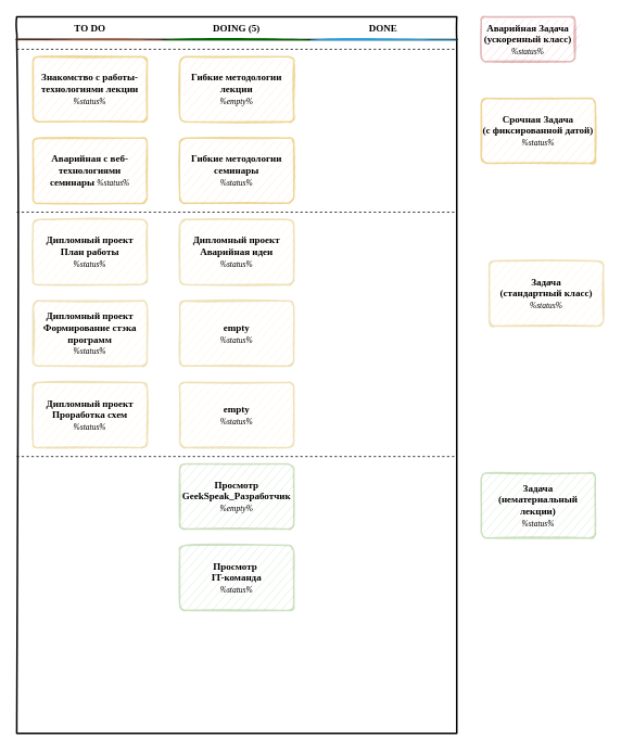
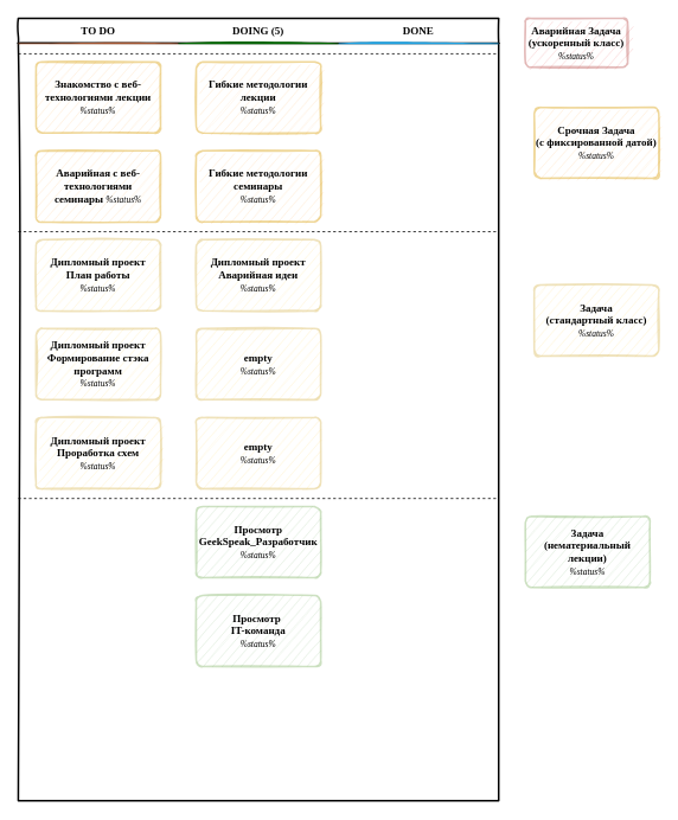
  <mxCell id="0" />
  <mxCell id="1" parent="0" />
  <mxCell id="2" value="" style="swimlane;fontStyle=2;childLayout=stackLayout;horizontal=1;startSize=28;horizontalStack=1;resizeParent=1;resizeParentMax=0;resizeLast=0;collapsible=0;marginBottom=0;swimlaneFillColor=none;fontFamily=Permanent Marker;fontSize=16;points=[];verticalAlign=top;stackBorder=0;resizable=1;strokeWidth=2;sketch=1;disableMultiStroke=1;" parent="1" vertex="1"><mxGeometry x="20" y="20" width="540" height="880" as="geometry" /></mxCell>
  <mxCell id="3" value="TO DO" style="swimlane;strokeWidth=2;fontFamily=Permanent Marker;html=0;startSize=1;verticalAlign=bottom;spacingBottom=5;points=[];childLayout=stackLayout;stackBorder=20;stackSpacing=20;resizeLast=0;resizeParent=1;horizontalStack=0;collapsible=0;sketch=1;strokeColor=none;fillStyle=solid;fillColor=#A0522D;" parent="2" vertex="1"><mxGeometry y="28" width="180" height="852" as="geometry" /></mxCell>
- <mxCell id="4" value="Знакомство с работы-технологиями лекции&lt;br&gt;&lt;span style=&quot;font-weight: normal&quot;&gt;&lt;i&gt;&lt;font style=&quot;font-size: 10px&quot;&gt;%status%&lt;/font&gt;&lt;/i&gt;&lt;/span&gt;" style="whiteSpace=wrap;html=1;strokeWidth=2;fillColor=#ffe6cc;fontStyle=1;spacingTop=0;rounded=1;arcSize=9;points=[];sketch=1;fontFamily=Permanent Marker;hachureGap=8;fillWeight=1;opacity=40;strokeColor=#d79b00;" parent="3" vertex="1"><mxGeometry x="20" y="21" width="140" height="80" as="geometry" /></mxCell>
+ <mxCell id="4" value="Знакомство с веб-технологиями лекции&lt;br&gt;&lt;span style=&quot;font-weight: normal&quot;&gt;&lt;i&gt;&lt;font style=&quot;font-size: 10px&quot;&gt;%status%&lt;/font&gt;&lt;/i&gt;&lt;/span&gt;" style="whiteSpace=wrap;html=1;strokeWidth=2;fillColor=#ffe6cc;fontStyle=1;spacingTop=0;rounded=1;arcSize=9;points=[];sketch=1;fontFamily=Permanent Marker;hachureGap=8;fillWeight=1;opacity=40;strokeColor=#d79b00;" parent="3" vertex="1"><mxGeometry x="20" y="21" width="140" height="80" as="geometry" /></mxCell>
  <mxCell id="5" value="&lt;font style=&quot;&quot;&gt;Аварийная с веб-технологиями семинары&amp;nbsp;&lt;/font&gt;&lt;font style=&quot;font-weight: normal; font-style: italic; font-size: 10px;&quot;&gt;%status%&lt;/font&gt;" style="whiteSpace=wrap;html=1;strokeWidth=2;fillColor=#ffe6cc;fontStyle=1;spacingTop=0;rounded=1;arcSize=9;points=[];sketch=1;fontFamily=Permanent Marker;hachureGap=8;fillWeight=1;opacity=40;strokeColor=#d79b00;" parent="3" vertex="1"><mxGeometry x="20" y="121" width="140" height="80" as="geometry" /></mxCell>
  <mxCell id="6" value="" style="endArrow=none;dashed=1;html=1;rounded=0;" edge="1" parent="3"><mxGeometry width="50" height="50" relative="1" as="geometry"><mxPoint y="212" as="sourcePoint" /><mxPoint x="540" y="212" as="targetPoint" /></mxGeometry></mxCell>
  <mxCell id="7" value="Дипломный проект&lt;br&gt;План работы&lt;br&gt;&lt;span style=&quot;font-weight: normal&quot;&gt;&lt;i&gt;&lt;font style=&quot;font-size: 10px&quot;&gt;%status%&lt;/font&gt;&lt;/i&gt;&lt;/span&gt;" style="whiteSpace=wrap;html=1;strokeWidth=2;fillColor=#fff2cc;fontStyle=1;spacingTop=0;rounded=1;arcSize=9;points=[];sketch=1;fontFamily=Permanent Marker;hachureGap=8;fillWeight=1;opacity=40;strokeColor=#d6b656;" parent="3" vertex="1"><mxGeometry x="20" y="221" width="140" height="80" as="geometry" /></mxCell>
  <mxCell id="8" value="Дипломный проект&lt;br&gt;Формирование стэка программ&lt;br&gt;&lt;span style=&quot;font-weight: normal&quot;&gt;&lt;i&gt;&lt;font style=&quot;font-size: 10px&quot;&gt;%status%&lt;/font&gt;&lt;/i&gt;&lt;/span&gt;" style="whiteSpace=wrap;html=1;strokeWidth=2;fillColor=#fff2cc;fontStyle=1;spacingTop=0;rounded=1;arcSize=9;points=[];sketch=1;fontFamily=Permanent Marker;hachureGap=8;fillWeight=1;opacity=40;strokeColor=#d6b656;" vertex="1" parent="3"><mxGeometry x="20" y="321" width="140" height="80" as="geometry" /></mxCell>
  <mxCell id="9" value="Дипломный проект&lt;br&gt;Проработка схем&lt;br&gt;&lt;span style=&quot;font-weight: normal&quot;&gt;&lt;i&gt;&lt;font style=&quot;font-size: 10px&quot;&gt;%status%&lt;/font&gt;&lt;/i&gt;&lt;/span&gt;" style="whiteSpace=wrap;html=1;strokeWidth=2;fillColor=#fff2cc;fontStyle=1;spacingTop=0;rounded=1;arcSize=9;points=[];sketch=1;fontFamily=Permanent Marker;hachureGap=8;fillWeight=1;opacity=40;strokeColor=#d6b656;" vertex="1" parent="3"><mxGeometry x="20" y="421" width="140" height="80" as="geometry" /></mxCell>
  <mxCell id="10" value="DOING (5)" style="swimlane;strokeWidth=2;fontFamily=Permanent Marker;html=0;startSize=1;verticalAlign=bottom;spacingBottom=5;points=[];childLayout=stackLayout;stackBorder=20;stackSpacing=20;resizeLast=0;resizeParent=1;horizontalStack=0;collapsible=0;sketch=1;strokeColor=none;fillStyle=solid;fillColor=#006600;" parent="2" vertex="1"><mxGeometry x="180" y="28" width="180" height="852" as="geometry" /></mxCell>
  <mxCell id="11" value="" style="endArrow=none;dashed=1;html=1;rounded=0;" edge="1" parent="10"><mxGeometry width="50" height="50" relative="1" as="geometry"><mxPoint x="-180" y="12" as="sourcePoint" /><mxPoint x="360" y="12" as="targetPoint" /></mxGeometry></mxCell>
- <mxCell id="12" value="Гибкие методологии лекции&lt;br&gt;&lt;span style=&quot;font-weight: normal&quot;&gt;&lt;i&gt;&lt;font style=&quot;font-size: 10px&quot;&gt;%empty%&lt;/font&gt;&lt;/i&gt;&lt;/span&gt;" style="whiteSpace=wrap;html=1;strokeWidth=2;fillColor=#ffe6cc;fontStyle=1;spacingTop=0;rounded=1;arcSize=9;points=[];sketch=1;fontFamily=Permanent Marker;hachureGap=8;fillWeight=1;opacity=40;strokeColor=#d79b00;" parent="10" vertex="1"><mxGeometry x="20" y="21" width="140" height="80" as="geometry" /></mxCell>
+ <mxCell id="12" value="Гибкие методологии лекции&lt;br&gt;&lt;span style=&quot;font-weight: normal&quot;&gt;&lt;i&gt;&lt;font style=&quot;font-size: 10px&quot;&gt;%status%&lt;/font&gt;&lt;/i&gt;&lt;/span&gt;" style="whiteSpace=wrap;html=1;strokeWidth=2;fillColor=#ffe6cc;fontStyle=1;spacingTop=0;rounded=1;arcSize=9;points=[];sketch=1;fontFamily=Permanent Marker;hachureGap=8;fillWeight=1;opacity=40;strokeColor=#d79b00;" parent="10" vertex="1"><mxGeometry x="20" y="21" width="140" height="80" as="geometry" /></mxCell>
  <mxCell id="13" value="Гибкие методологии семинары&lt;br&gt;&lt;span style=&quot;font-weight: normal&quot;&gt;&lt;i&gt;&lt;font style=&quot;font-size: 10px&quot;&gt;%status%&lt;/font&gt;&lt;/i&gt;&lt;/span&gt;" style="whiteSpace=wrap;html=1;strokeWidth=2;fillColor=#ffe6cc;fontStyle=1;spacingTop=0;rounded=1;arcSize=9;points=[];sketch=1;fontFamily=Permanent Marker;hachureGap=8;fillWeight=1;opacity=40;strokeColor=#d79b00;" parent="10" vertex="1"><mxGeometry x="20" y="121" width="140" height="80" as="geometry" /></mxCell>
  <mxCell id="14" value="Дипломный проект&lt;br&gt;Аварийная идеи&lt;br&gt;&lt;span style=&quot;font-weight: normal&quot;&gt;&lt;i&gt;&lt;font style=&quot;font-size: 10px&quot;&gt;%status%&lt;/font&gt;&lt;/i&gt;&lt;/span&gt;" style="whiteSpace=wrap;html=1;strokeWidth=2;fillColor=#fff2cc;fontStyle=1;spacingTop=0;rounded=1;arcSize=9;points=[];sketch=1;fontFamily=Permanent Marker;hachureGap=8;fillWeight=1;opacity=40;strokeColor=#d6b656;" parent="10" vertex="1"><mxGeometry x="20" y="221" width="140" height="80" as="geometry" /></mxCell>
  <mxCell id="15" value="empty&lt;br&gt;&lt;span style=&quot;font-weight: normal&quot;&gt;&lt;i&gt;&lt;font style=&quot;font-size: 10px&quot;&gt;%status%&lt;/font&gt;&lt;/i&gt;&lt;/span&gt;" style="whiteSpace=wrap;html=1;strokeWidth=2;fillColor=#fff2cc;fontStyle=1;spacingTop=0;rounded=1;arcSize=9;points=[];sketch=1;fontFamily=Permanent Marker;hachureGap=8;fillWeight=1;opacity=40;strokeColor=#d6b656;" vertex="1" parent="10"><mxGeometry x="20" y="321" width="140" height="80" as="geometry" /></mxCell>
  <mxCell id="16" value="empty&lt;br&gt;&lt;span style=&quot;font-weight: normal&quot;&gt;&lt;i&gt;&lt;font style=&quot;font-size: 10px&quot;&gt;%status%&lt;/font&gt;&lt;/i&gt;&lt;/span&gt;" style="whiteSpace=wrap;html=1;strokeWidth=2;fillColor=#fff2cc;fontStyle=1;spacingTop=0;rounded=1;arcSize=9;points=[];sketch=1;fontFamily=Permanent Marker;hachureGap=8;fillWeight=1;opacity=40;strokeColor=#d6b656;" vertex="1" parent="10"><mxGeometry x="20" y="421" width="140" height="80" as="geometry" /></mxCell>
- <mxCell id="17" value="Просмотр GeekSpeak_Разработчик&lt;br&gt;&lt;span style=&quot;font-weight: normal&quot;&gt;&lt;i&gt;&lt;font style=&quot;font-size: 10px&quot;&gt;%empty%&lt;/font&gt;&lt;/i&gt;&lt;/span&gt;" style="whiteSpace=wrap;html=1;strokeWidth=2;fillColor=#d5e8d4;fontStyle=1;spacingTop=0;rounded=1;arcSize=9;points=[];sketch=1;fontFamily=Permanent Marker;hachureGap=8;fillWeight=1;opacity=40;strokeColor=#82b366;" parent="10" vertex="1"><mxGeometry x="20" y="521" width="140" height="80" as="geometry" /></mxCell>
+ <mxCell id="17" value="Просмотр GeekSpeak_Разработчик&lt;br&gt;&lt;span style=&quot;font-weight: normal&quot;&gt;&lt;i&gt;&lt;font style=&quot;font-size: 10px&quot;&gt;%status%&lt;/font&gt;&lt;/i&gt;&lt;/span&gt;" style="whiteSpace=wrap;html=1;strokeWidth=2;fillColor=#d5e8d4;fontStyle=1;spacingTop=0;rounded=1;arcSize=9;points=[];sketch=1;fontFamily=Permanent Marker;hachureGap=8;fillWeight=1;opacity=40;strokeColor=#82b366;" parent="10" vertex="1"><mxGeometry x="20" y="521" width="140" height="80" as="geometry" /></mxCell>
  <mxCell id="18" value="Просмотр&amp;nbsp;&lt;br&gt;IT-команда&lt;br&gt;&lt;span style=&quot;font-weight: normal&quot;&gt;&lt;i&gt;&lt;font style=&quot;font-size: 10px&quot;&gt;%status%&lt;/font&gt;&lt;/i&gt;&lt;/span&gt;" style="whiteSpace=wrap;html=1;strokeWidth=2;fillColor=#d5e8d4;fontStyle=1;spacingTop=0;rounded=1;arcSize=9;points=[];sketch=1;fontFamily=Permanent Marker;hachureGap=8;fillWeight=1;opacity=40;strokeColor=#82b366;" vertex="1" parent="10"><mxGeometry x="20" y="621" width="140" height="80" as="geometry" /></mxCell>
  <mxCell id="19" value="DONE" style="swimlane;strokeWidth=2;fontFamily=Permanent Marker;html=0;startSize=1;verticalAlign=bottom;spacingBottom=5;points=[];childLayout=stackLayout;stackBorder=20;stackSpacing=20;resizeLast=0;resizeParent=1;horizontalStack=0;collapsible=0;sketch=1;strokeColor=none;fillStyle=solid;fillColor=#1BA1E2;" parent="2" vertex="1"><mxGeometry x="360" y="28" width="180" height="852" as="geometry" /></mxCell>
  <mxCell id="20" value="" style="endArrow=none;dashed=1;html=1;rounded=0;" edge="1" parent="19"><mxGeometry width="50" height="50" relative="1" as="geometry"><mxPoint x="-360" y="512" as="sourcePoint" /><mxPoint x="180" y="512" as="targetPoint" /></mxGeometry></mxCell>
- <mxCell id="21" value="Срочная Задача&lt;br&gt;(с фиксированной датой)&lt;br&gt;&lt;span style=&quot;font-weight: normal&quot;&gt;&lt;i&gt;&lt;font style=&quot;font-size: 10px&quot;&gt;%status%&lt;/font&gt;&lt;/i&gt;&lt;/span&gt;" style="whiteSpace=wrap;html=1;strokeWidth=2;fillColor=#ffe6cc;fontStyle=1;spacingTop=0;rounded=1;arcSize=9;points=[];sketch=1;fontFamily=Permanent Marker;hachureGap=8;fillWeight=1;opacity=40;strokeColor=#d79b00;" vertex="1" parent="1"><mxGeometry x="590" y="120" width="140" height="80" as="geometry" /></mxCell>
+ <mxCell id="21" value="Срочная Задача&lt;br&gt;(с фиксированной датой)&lt;br&gt;&lt;span style=&quot;font-weight: normal&quot;&gt;&lt;i&gt;&lt;font style=&quot;font-size: 10px&quot;&gt;%status%&lt;/font&gt;&lt;/i&gt;&lt;/span&gt;" style="whiteSpace=wrap;html=1;strokeWidth=2;fillColor=#ffe6cc;fontStyle=1;spacingTop=0;rounded=1;arcSize=9;points=[];sketch=1;fontFamily=Permanent Marker;hachureGap=8;fillWeight=1;opacity=40;strokeColor=#d79b00;" vertex="1" parent="1"><mxGeometry x="600" y="120" width="140" height="80" as="geometry" /></mxCell>
  <mxCell id="22" value="Аварийная Задача (ускоренный класс)&lt;br&gt;&lt;span style=&quot;font-weight: normal&quot;&gt;&lt;i&gt;&lt;font style=&quot;font-size: 10px&quot;&gt;%status%&lt;/font&gt;&lt;/i&gt;&lt;/span&gt;" style="whiteSpace=wrap;html=1;strokeWidth=2;fillColor=#f8cecc;fontStyle=1;spacingTop=0;rounded=1;arcSize=9;points=[];sketch=1;fontFamily=Permanent Marker;hachureGap=8;fillWeight=1;opacity=40;strokeColor=#b85450;" vertex="1" parent="1"><mxGeometry x="590" y="20" width="115" height="55" as="geometry" /></mxCell>
  <mxCell id="23" value="Задача&lt;br&gt;(стандартный класс)&lt;br&gt;&lt;span style=&quot;font-weight: normal&quot;&gt;&lt;i&gt;&lt;font style=&quot;font-size: 10px&quot;&gt;%status%&lt;/font&gt;&lt;/i&gt;&lt;/span&gt;" style="whiteSpace=wrap;html=1;strokeWidth=2;fillColor=#fff2cc;fontStyle=1;spacingTop=0;rounded=1;arcSize=9;points=[];sketch=1;fontFamily=Permanent Marker;hachureGap=8;fillWeight=1;opacity=40;strokeColor=#d6b656;" vertex="1" parent="1"><mxGeometry x="600" y="320" width="140" height="80" as="geometry" /></mxCell>
  <mxCell id="24" value="Задача&lt;br&gt;(нематериальный лекции)&lt;br&gt;&lt;span style=&quot;font-weight: normal&quot;&gt;&lt;i&gt;&lt;font style=&quot;font-size: 10px&quot;&gt;%status%&lt;/font&gt;&lt;/i&gt;&lt;/span&gt;" style="whiteSpace=wrap;html=1;strokeWidth=2;fillColor=#d5e8d4;fontStyle=1;spacingTop=0;rounded=1;arcSize=9;points=[];sketch=1;fontFamily=Permanent Marker;hachureGap=8;fillWeight=1;opacity=40;strokeColor=#82b366;" vertex="1" parent="1"><mxGeometry x="590" y="580" width="140" height="80" as="geometry" /></mxCell>
